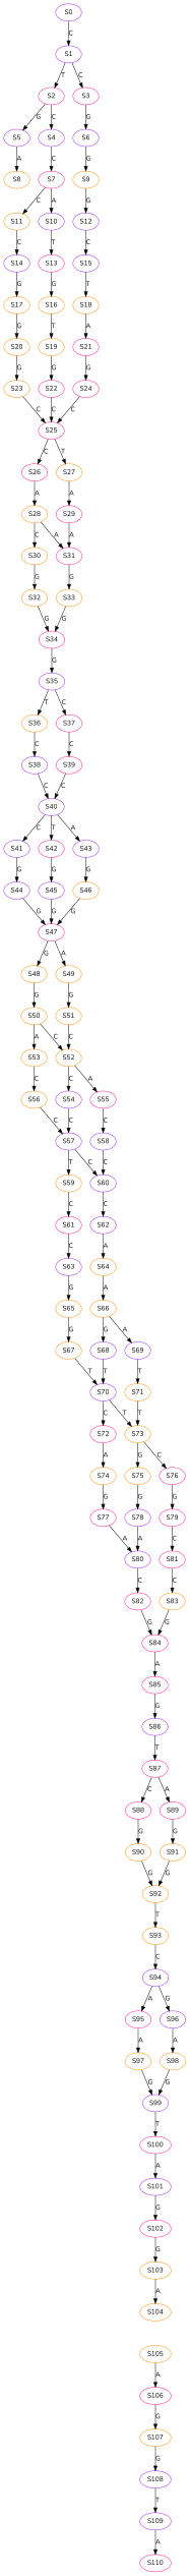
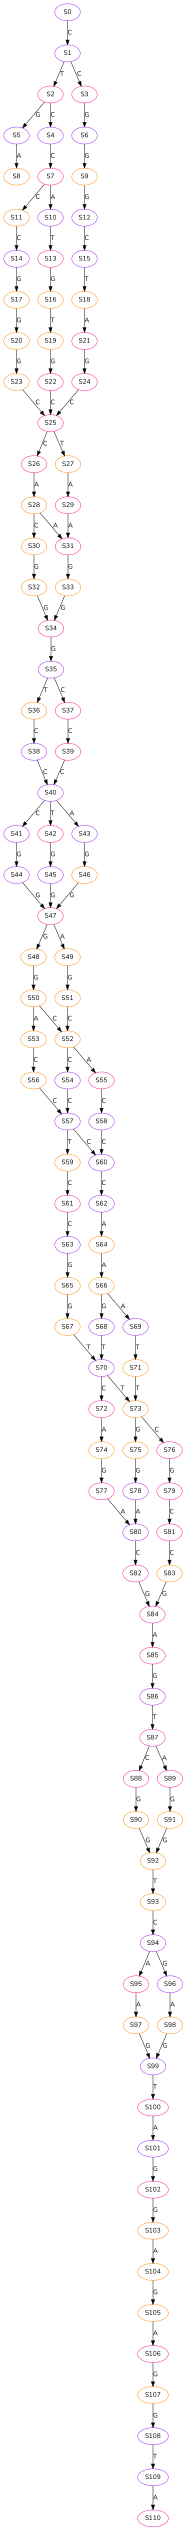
  strict digraph {
    fontname=Nunito
    node [color=darkorange fontname=Nunito]
    edge [fontname=Nunito]
    S0 [color=purple]
    S1 [color=purple]
    S2 [color=deeppink]
    S3 [color=deeppink]
    S4 [color=purple]
    S5 [color=purple]
    S6 [color=purple]
    S7 [color=deeppink]
    S8
    S9
    S10 [color=purple]
    S11
    S12 [color=purple]
    S13 [color=deeppink]
    S14 [color=purple]
    S15 [color=purple]
    S16
    S17
    S18
    S19
    S20
    S21 [color=deeppink]
    S22 [color=deeppink]
    S23
    S24 [color=deeppink]
    S25 [color=deeppink]
    S26 [color=deeppink]
    S27
    S28
    S29 [color=deeppink]
    S30
    S31 [color=deeppink]
    S32
    S33
    S34 [color=deeppink]
    S35 [color=purple]
    S36
    S37 [color=deeppink]
    S38 [color=purple]
    S39 [color=deeppink]
    S40 [color=purple]
    S41 [color=purple]
    S42 [color=deeppink]
    S43 [color=purple]
    S44 [color=purple]
    S45 [color=purple]
    S46
    S47 [color=deeppink]
    S48
    S49
    S50
    S51
    S52
    S53
    S54 [color=purple]
    S55 [color=deeppink]
    S56
    S57 [color=purple]
    S58 [color=purple]
    S59
    S60 [color=purple]
    S61 [color=deeppink]
    S62 [color=purple]
    S63 [color=purple]
    S64
    S65
    S66
    S67
    S68 [color=purple]
    S69 [color=purple]
    S70 [color=purple]
    S71
    S72 [color=deeppink]
    S73
    S74
    S75
    S76 [color=deeppink]
    S77 [color=deeppink]
    S78 [color=purple]
    S79 [color=deeppink]
    S80 [color=purple]
    S81 [color=deeppink]
    S82 [color=deeppink]
    S83
    S84 [color=deeppink]
    S85 [color=deeppink]
    S86 [color=purple]
    S87 [color=deeppink]
    S88 [color=deeppink]
    S89 [color=deeppink]
    S90
    S91
    S92
    S93
    S94 [color=purple]
    S95 [color=deeppink]
    S96 [color=purple]
    S97
    S98
    S99 [color=purple]
    S100 [color=deeppink]
    S101 [color=purple]
    S102 [color=deeppink]
    S103
    S104
    S105
    S106 [color=deeppink]
    S107
    S108 [color=purple]
    S109 [color=purple]
    S110 [color=deeppink]
    S0 -> S1 [label=C]
    S1 -> S2 [label=T]
    S1 -> S3 [label=C]
    S2 -> S4 [label=C]
    S2 -> S5 [label=G]
    S3 -> S6 [label=G]
    S4 -> S7 [label=C]
    S5 -> S8 [label=A]
    S6 -> S9 [label=G]
    S7 -> S10 [label=A]
    S7 -> S11 [label=C]
    S9 -> S12 [label=G]
    S10 -> S13 [label=T]
    S11 -> S14 [label=C]
    S12 -> S15 [label=C]
    S13 -> S16 [label=G]
    S14 -> S17 [label=G]
    S15 -> S18 [label=T]
    S16 -> S19 [label=T]
    S17 -> S20 [label=G]
    S18 -> S21 [label=A]
    S19 -> S22 [label=G]
    S20 -> S23 [label=G]
    S21 -> S24 [label=G]
    S22 -> S25 [label=C]
    S23 -> S25 [label=C]
    S24 -> S25 [label=C]
    S25 -> S26 [label=C]
    S25 -> S27 [label=T]
    S26 -> S28 [label=A]
    S27 -> S29 [label=A]
    S28 -> S30 [label=C]
    S28 -> S31 [label=A]
    S29 -> S31 [label=A]
    S30 -> S32 [label=G]
    S31 -> S33 [label=G]
    S32 -> S34 [label=G]
    S33 -> S34 [label=G]
    S34 -> S35 [label=G]
    S35 -> S36 [label=T]
    S35 -> S37 [label=C]
    S36 -> S38 [label=C]
    S37 -> S39 [label=C]
    S38 -> S40 [label=C]
    S39 -> S40 [label=C]
    S40 -> S41 [label=C]
    S40 -> S42 [label=T]
    S40 -> S43 [label=A]
    S41 -> S44 [label=G]
    S42 -> S45 [label=G]
    S43 -> S46 [label=G]
    S44 -> S47 [label=G]
    S45 -> S47 [label=G]
    S46 -> S47 [label=G]
    S47 -> S48 [label=G]
    S47 -> S49 [label=A]
    S48 -> S50 [label=G]
    S49 -> S51 [label=G]
    S50 -> S52 [label=C]
    S50 -> S53 [label=A]
    S51 -> S52 [label=C]
    S52 -> S54 [label=C]
    S52 -> S55 [label=A]
    S53 -> S56 [label=C]
    S54 -> S57 [label=C]
    S55 -> S58 [label=C]
    S56 -> S57 [label=C]
    S57 -> S59 [label=T]
    S57 -> S60 [label=C]
    S58 -> S60 [label=C]
    S59 -> S61 [label=C]
    S60 -> S62 [label=C]
    S61 -> S63 [label=C]
    S62 -> S64 [label=A]
    S63 -> S65 [label=G]
    S64 -> S66 [label=A]
    S65 -> S67 [label=G]
    S66 -> S68 [label=G]
    S66 -> S69 [label=A]
    S67 -> S70 [label=T]
    S68 -> S70 [label=T]
    S69 -> S71 [label=T]
    S70 -> S72 [label=C]
    S70 -> S73 [label=T]
    S71 -> S73 [label=T]
    S72 -> S74 [label=A]
    S73 -> S75 [label=G]
    S73 -> S76 [label=C]
    S74 -> S77 [label=G]
    S75 -> S78 [label=G]
    S76 -> S79 [label=G]
    S77 -> S80 [label=A]
    S78 -> S80 [label=A]
    S79 -> S81 [label=C]
    S80 -> S82 [label=C]
    S81 -> S83 [label=C]
    S82 -> S84 [label=G]
    S83 -> S84 [label=G]
    S84 -> S85 [label=A]
    S85 -> S86 [label=G]
    S86 -> S87 [label=T]
    S87 -> S88 [label=C]
    S87 -> S89 [label=A]
    S88 -> S90 [label=G]
    S89 -> S91 [label=G]
    S90 -> S92 [label=G]
    S91 -> S92 [label=G]
    S92 -> S93 [label=T]
    S93 -> S94 [label=C]
    S94 -> S95 [label=A]
    S94 -> S96 [label=G]
    S95 -> S97 [label=A]
    S96 -> S98 [label=A]
    S97 -> S99 [label=G]
    S98 -> S99 [label=G]
    S99 -> S100 [label=T]
    S100 -> S101 [label=A]
    S101 -> S102 [label=G]
    S102 -> S103 [label=G]
    S103 -> S104 [label=A]
+   S104 -> S105 [label=G]
    S105 -> S106 [label=A]
    S106 -> S107 [label=G]
    S107 -> S108 [label=G]
    S108 -> S109 [label=T]
    S109 -> S110 [label=A]
  }
